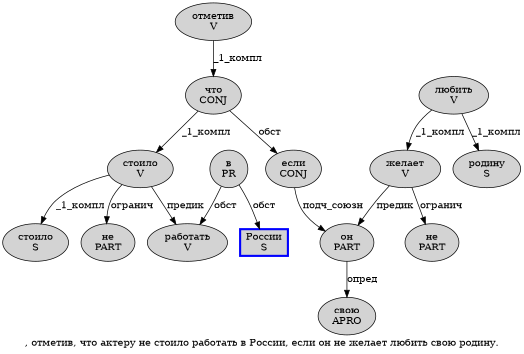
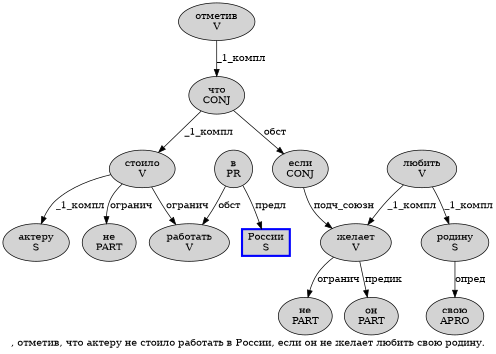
  digraph {
    label=", отметив, что актеру не стоило работать в России, если он не желает любить свою родину."
    node [fillcolor=lightgray penwidth=1 shape=ellipse style=filled]
    n1 [label="отметив\nV"]
    n2 [label="что\nCONJ"]
    n3 [label="стоило\nV"]
    n4 [label="если\nCONJ"]
-   n5 [label="стоило\nS"]
+   n5 [label="актеру\nS"]
    n6 [label="не\nPART"]
    n7 [label="работать\nV"]
    n8 [label="желает\nV"]
    n9 [label="в\nPR"]
    n10 [color=blue label="России\nS" penwidth=3 shape=box]
    n11 [label="он\nPART"]
    n12 [label="не\nPART"]
    n13 [label="любить\nV"]
    n14 [label="родину\nS"]
    n15 [label="свою\nAPRO"]
    n1 -> n2 [label="_1_компл"]
    n2 -> n3 [label="_1_компл"]
    n2 -> n4 [label="обст"]
    n3 -> n5 [label="_1_компл"]
    n3 -> n6 [label="огранич"]
-   n3 -> n7 [label="предик"]
-   n4 -> n11 [label="подч_союзн"]
+   n3 -> n7 [label="огранич"]
+   n4 -> n8 [label="подч_союзн"]
    n8 -> n11 [label="предик"]
    n8 -> n12 [label="огранич"]
    n9 -> n7 [label="обст"]
-   n9 -> n10 [label="обст"]
+   n9 -> n10 [label="предл"]
    n13 -> n8 [label="_1_компл"]
    n13 -> n14 [label="_1_компл"]
-   n11 -> n15 [label="опред"]
+   n14 -> n15 [label="опред"]
  }
